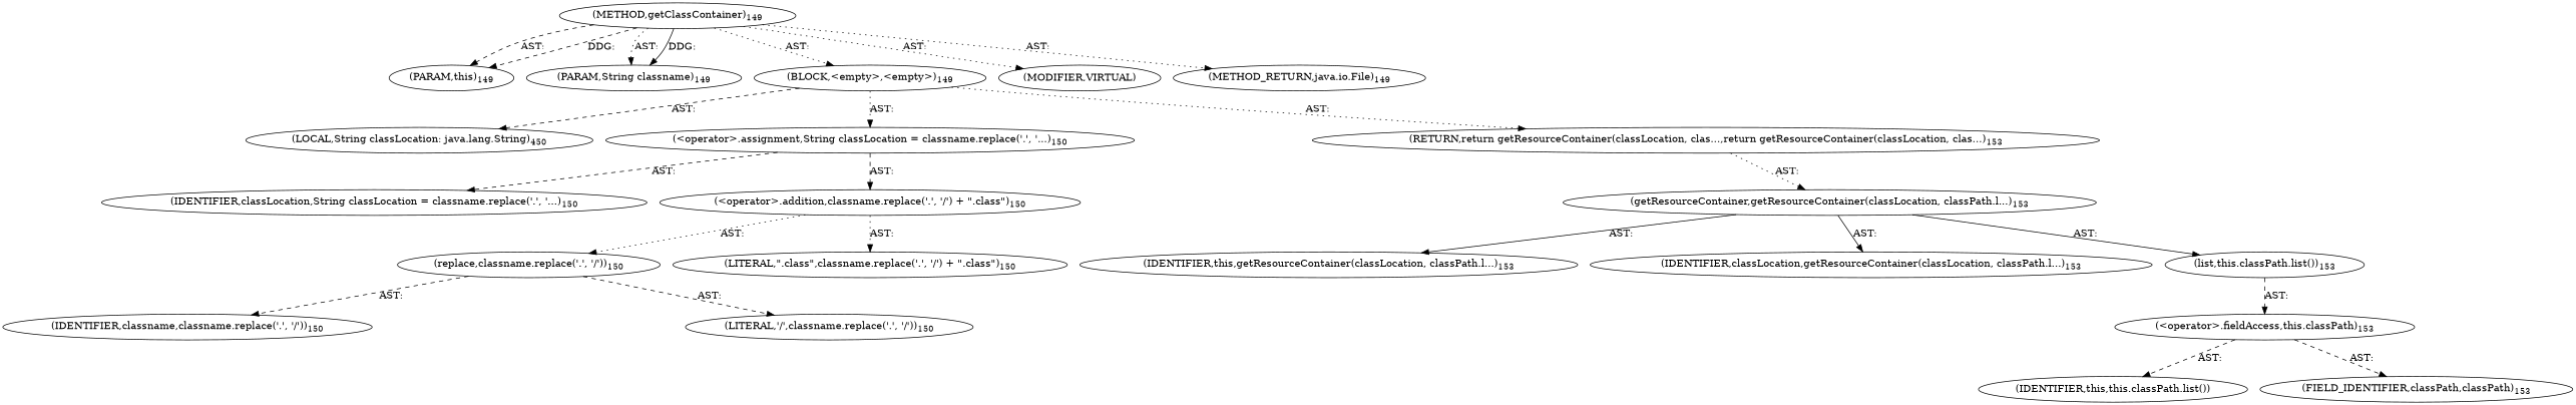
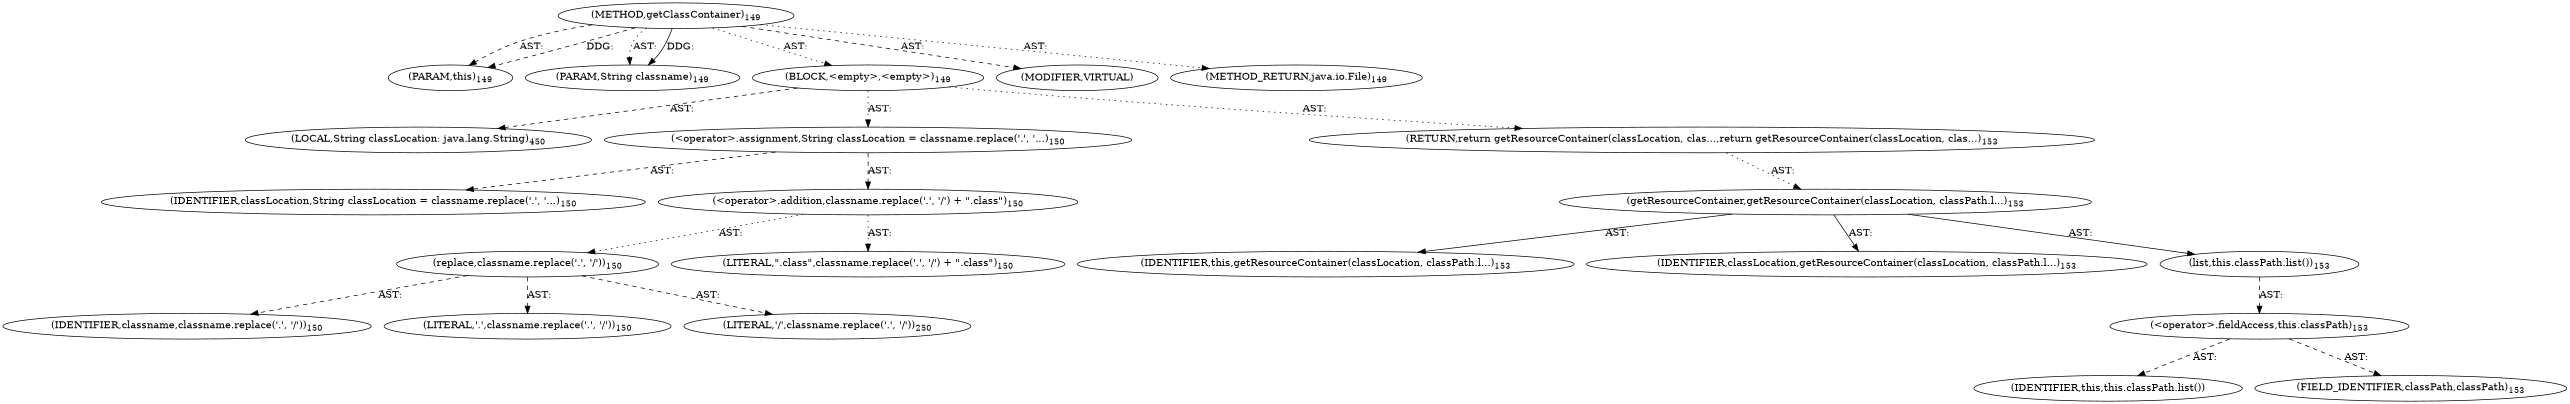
  digraph {
    edge [style=dashed]
    n1 [label=<(METHOD,getClassContainer)<SUB>149</SUB>>]
    n2 [label=<(PARAM,this)<SUB>149</SUB>>]
    n3 [label=<(PARAM,String classname)<SUB>149</SUB>>]
    n4 [label=<(BLOCK,&lt;empty&gt;,&lt;empty&gt;)<SUB>149</SUB>>]
    n5 [label=<(MODIFIER,VIRTUAL)>]
    n6 [label=<(METHOD_RETURN,java.io.File)<SUB>149</SUB>>]
    n7 [label=<(LOCAL,String classLocation: java.lang.String)<SUB>450</SUB>>]
    n8 [label=<(&lt;operator&gt;.assignment,String classLocation = classname.replace('.', '...)<SUB>150</SUB>>]
    n9 [label=<(RETURN,return getResourceContainer(classLocation, clas...,return getResourceContainer(classLocation, clas...)<SUB>153</SUB>>]
    n10 [label=<(IDENTIFIER,classLocation,String classLocation = classname.replace('.', '...)<SUB>150</SUB>>]
    n11 [label=<(&lt;operator&gt;.addition,classname.replace('.', '/') + &quot;.class&quot;)<SUB>150</SUB>>]
    n12 [label=<(getResourceContainer,getResourceContainer(classLocation, classPath.l...)<SUB>153</SUB>>]
    n13 [label=<(replace,classname.replace('.', '/'))<SUB>150</SUB>>]
    n14 [label=<(LITERAL,&quot;.class&quot;,classname.replace('.', '/') + &quot;.class&quot;)<SUB>150</SUB>>]
    n15 [label=<(IDENTIFIER,classname,classname.replace('.', '/'))<SUB>150</SUB>>]
-   n17 [label=<(LITERAL,'/',classname.replace('.', '/'))<SUB>150</SUB>>]
+   n16 [label=<(LITERAL,'.',classname.replace('.', '/'))<SUB>150</SUB>>]
+   n17 [label=<(LITERAL,'/',classname.replace('.', '/'))<SUB>250</SUB>>]
    n18 [label=<(IDENTIFIER,this,getResourceContainer(classLocation, classPath.l...)<SUB>153</SUB>>]
    n19 [label=<(IDENTIFIER,classLocation,getResourceContainer(classLocation, classPath.l...)<SUB>153</SUB>>]
    n20 [label=<(list,this.classPath.list())<SUB>153</SUB>>]
    n21 [label=<(&lt;operator&gt;.fieldAccess,this.classPath)<SUB>153</SUB>>]
    n22 [label=<(IDENTIFIER,this,this.classPath.list())>]
    n23 [label=<(FIELD_IDENTIFIER,classPath,classPath)<SUB>153</SUB>>]
    n1 -> n2 [label="AST: "]
    n1 -> n2 [label="DDG: "]
    n1 -> n3 [label="AST: " style=dotted]
    n1 -> n3 [label="DDG: " style=solid]
    n1 -> n4 [label="AST: " style=dotted]
-   n1 -> n5 [label="AST: " style=dotted]
+   n1 -> n5 [label="AST: "]
    n1 -> n6 [label="AST: " style=dotted]
    n4 -> n7 [label="AST: "]
    n4 -> n8 [label="AST: " style=dotted]
    n4 -> n9 [label="AST: " style=dotted]
    n8 -> n10 [label="AST: "]
    n8 -> n11 [label="AST: "]
    n9 -> n12 [label="AST: " style=dotted]
    n11 -> n13 [label="AST: " style=dotted]
    n11 -> n14 [label="AST: " style=dotted]
    n12 -> n18 [label="AST: " style=solid]
    n12 -> n19 [label="AST: " style=solid]
    n12 -> n20 [label="AST: " style=solid]
    n13 -> n15 [label="AST: "]
+   n13 -> n16 [label="AST: "]
    n13 -> n17 [label="AST: "]
    n20 -> n21 [label="AST: "]
    n21 -> n22 [label="AST: "]
    n21 -> n23 [label="AST: "]
  }
